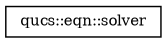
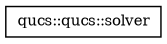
  digraph {
    rankdir=LR
    fontname="DejaVu Serif"
-   n1 [color=black fillcolor=white fontname="DejaVu Serif" fontsize=10 height=0.2 label="qucs::eqn::solver" shape=record style=filled width=0.4]
+   n1 [color=black fillcolor=white fontname="DejaVu Serif" fontsize=10 height=0.2 label="qucs::qucs::solver" shape=record style=filled width=0.4]
  }
